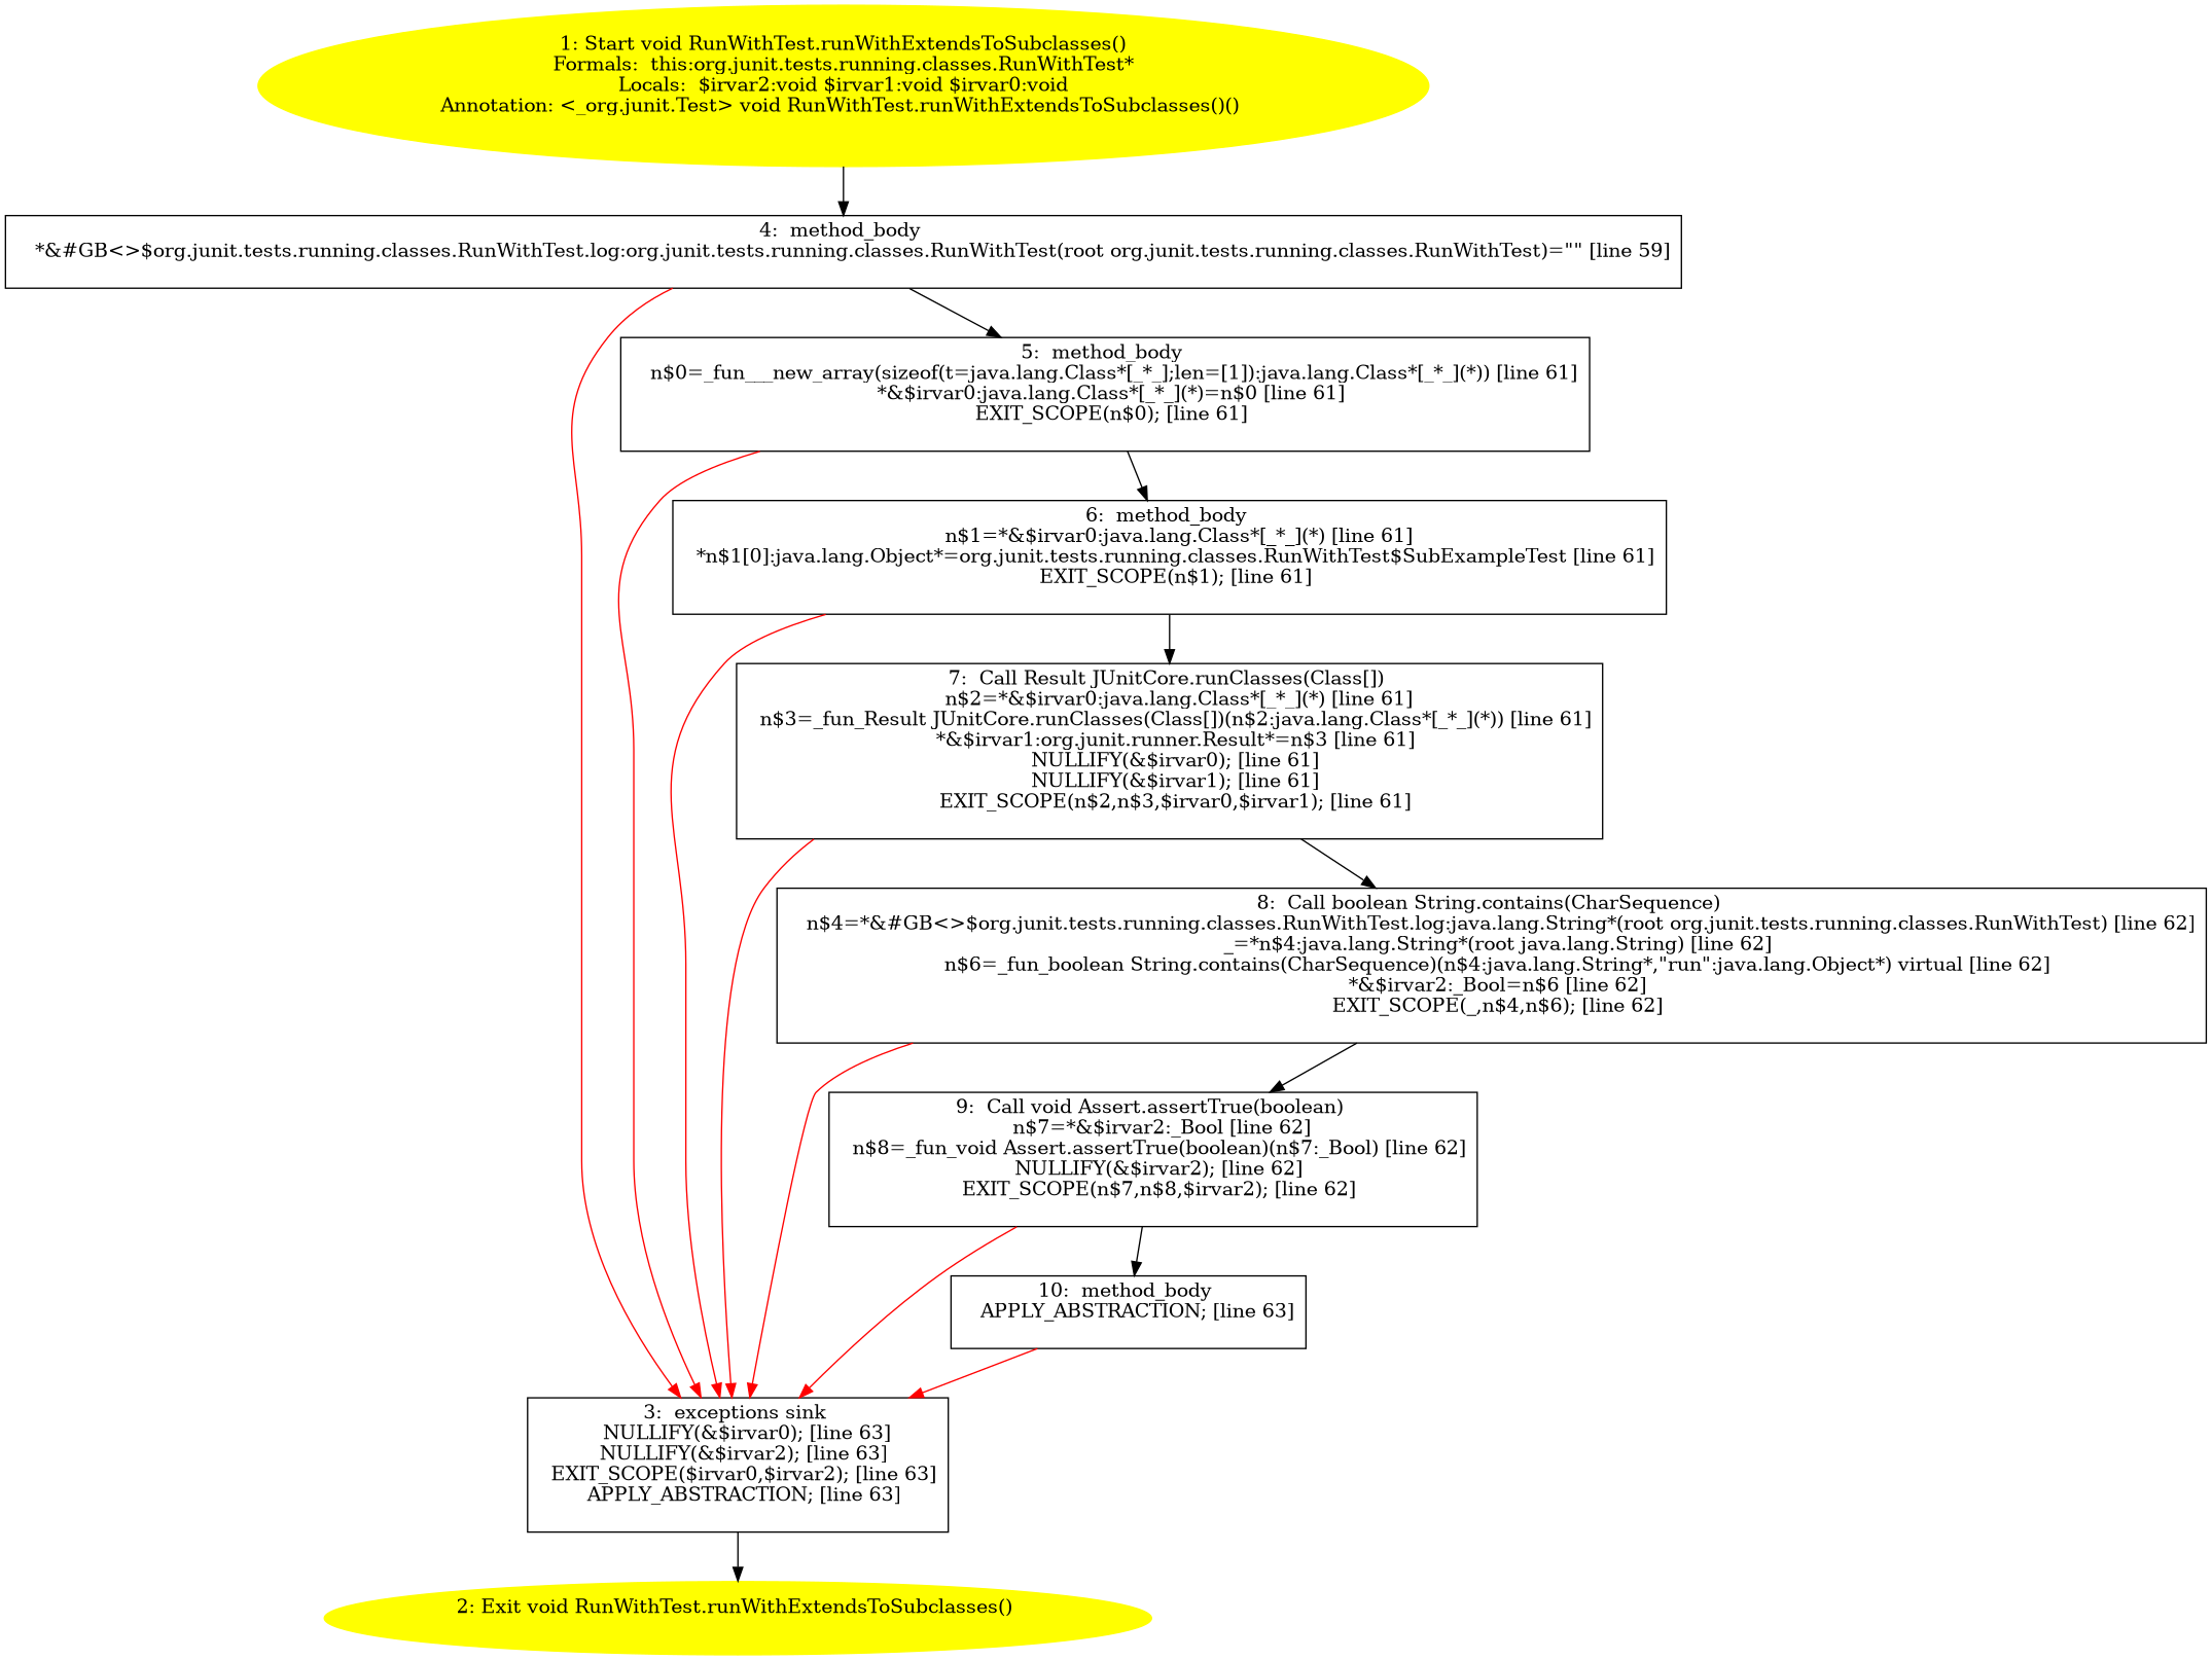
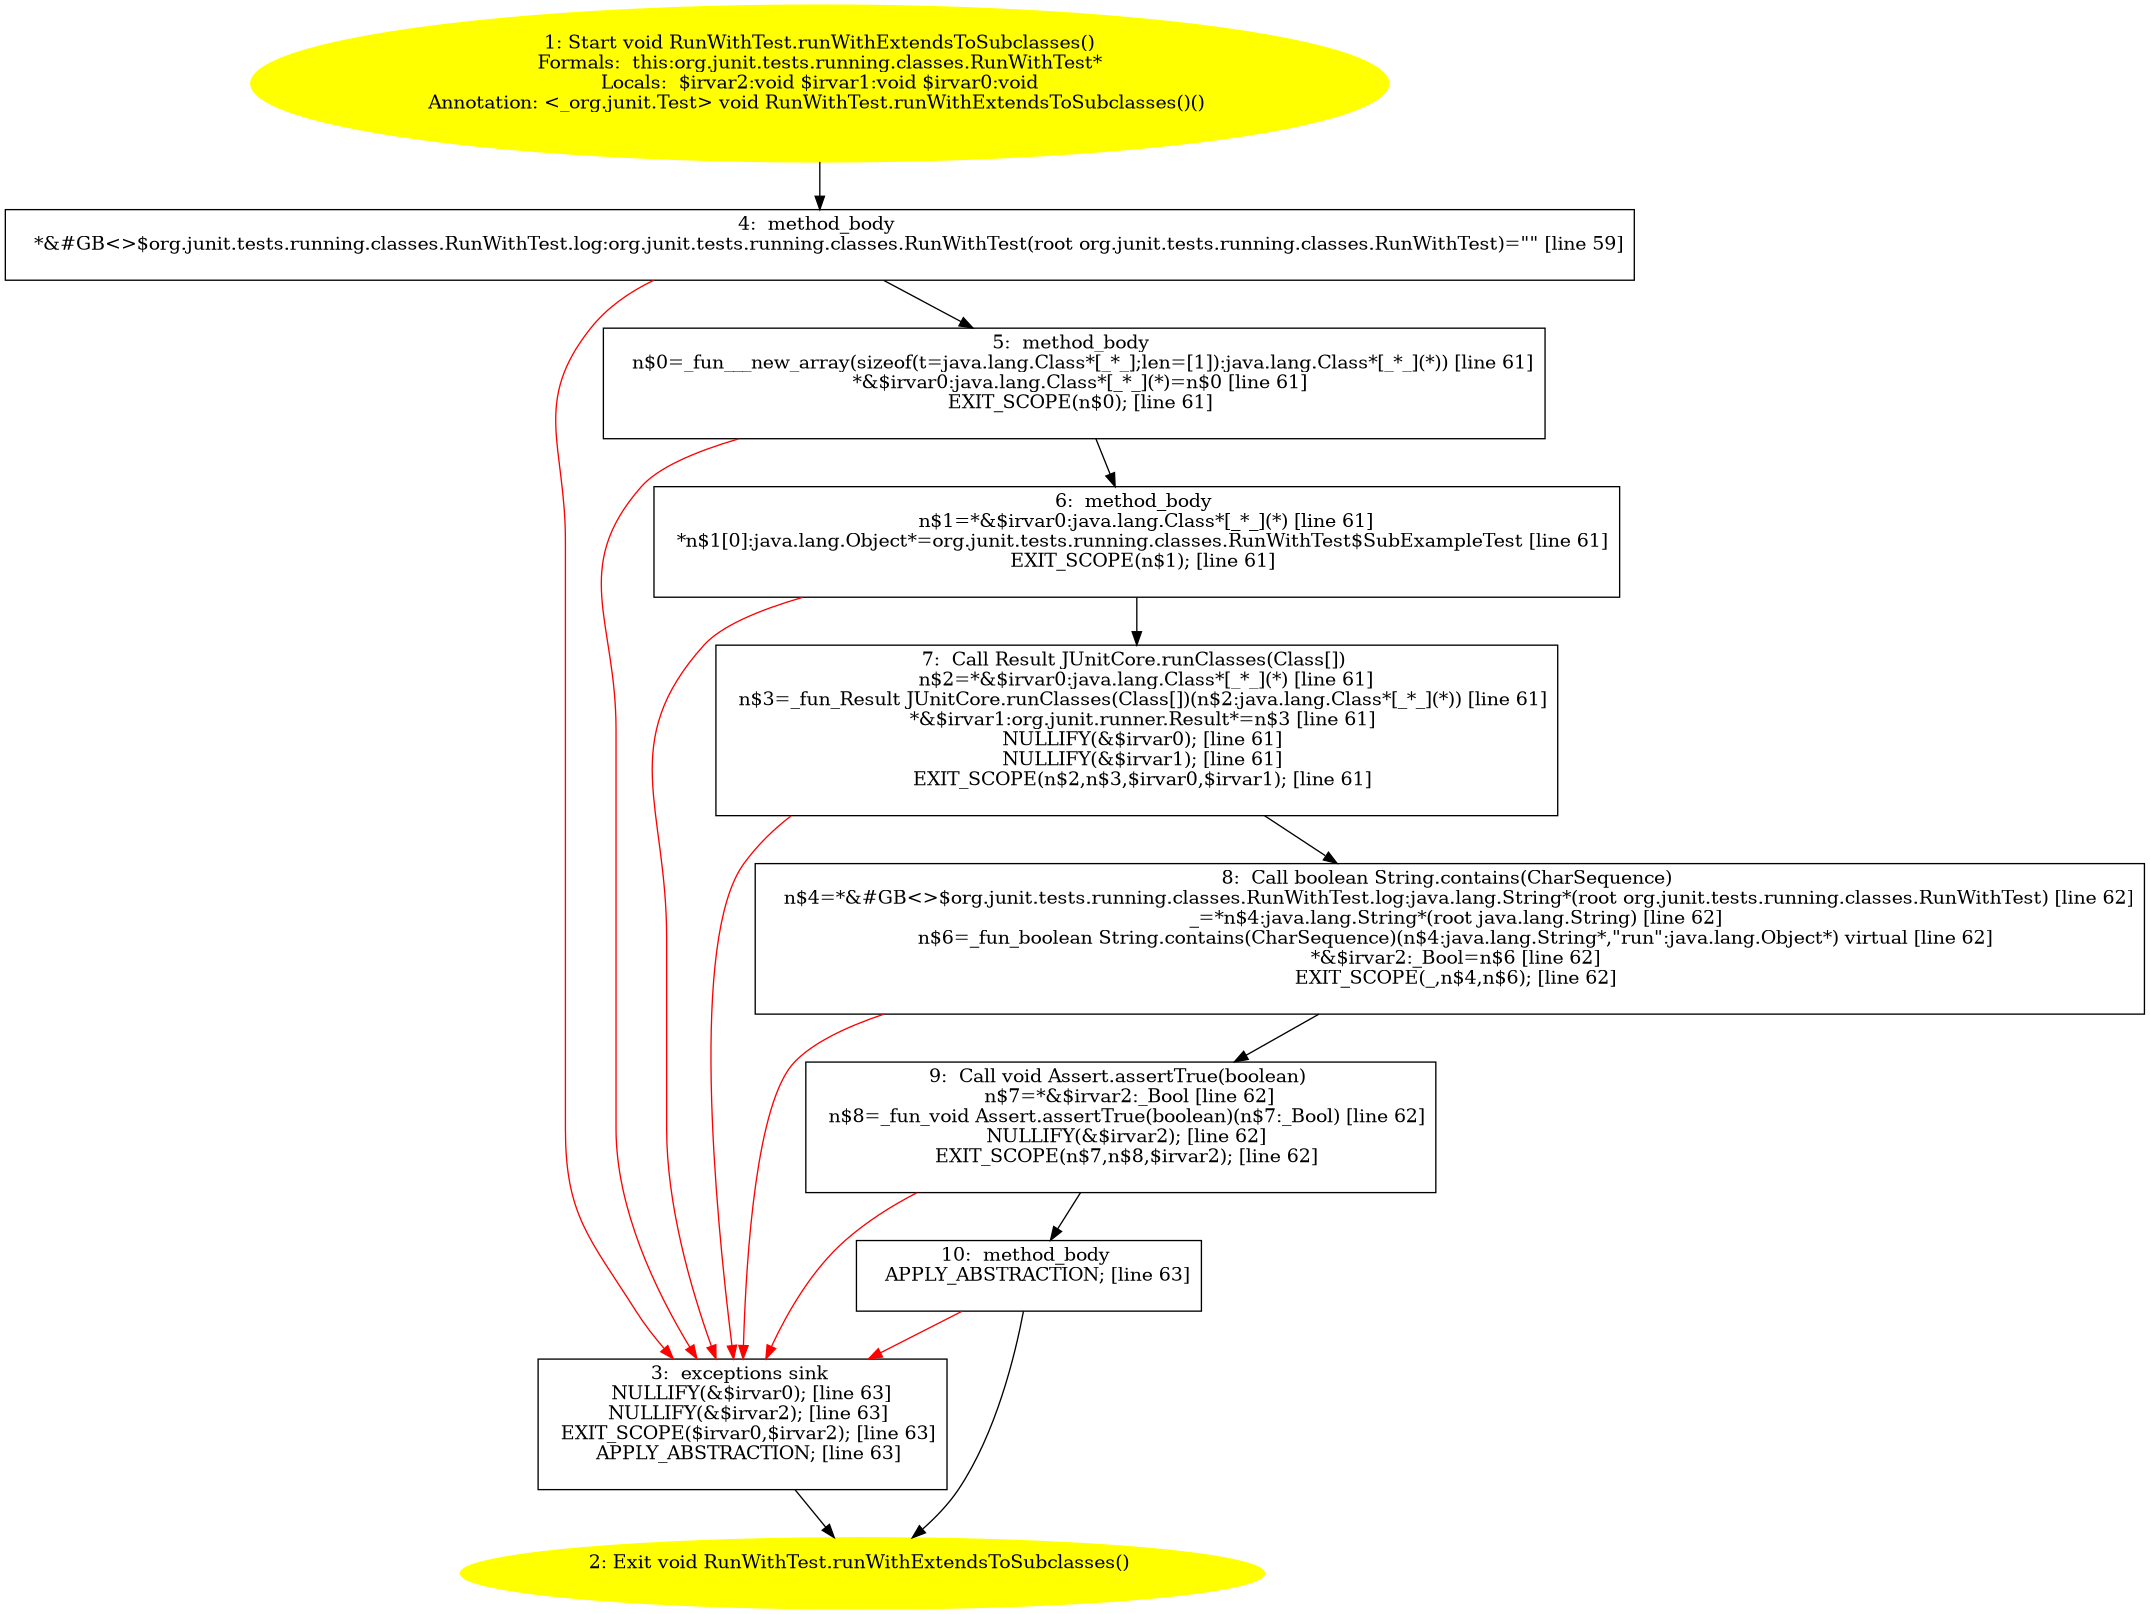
  digraph {
    node [shape=box]
    n1 [color=yellow label="1: Start void RunWithTest.runWithExtendsToSubclasses()\nFormals:  this:org.junit.tests.running.classes.RunWithTest*\nLocals:  $irvar2:void $irvar1:void $irvar0:void\nAnnotation: <_org.junit.Test> void RunWithTest.runWithExtendsToSubclasses()() \n  " style=filled shape=""]
    n2 [label="4:  method_body \n   *&#GB<>$org.junit.tests.running.classes.RunWithTest.log:org.junit.tests.running.classes.RunWithTest(root org.junit.tests.running.classes.RunWithTest)=\"\" [line 59]\n "]
    n3 [label="3:  exceptions sink \n   NULLIFY(&$irvar0); [line 63]\n  NULLIFY(&$irvar2); [line 63]\n  EXIT_SCOPE($irvar0,$irvar2); [line 63]\n  APPLY_ABSTRACTION; [line 63]\n "]
    n4 [label="5:  method_body \n   n$0=_fun___new_array(sizeof(t=java.lang.Class*[_*_];len=[1]):java.lang.Class*[_*_](*)) [line 61]\n  *&$irvar0:java.lang.Class*[_*_](*)=n$0 [line 61]\n  EXIT_SCOPE(n$0); [line 61]\n "]
    n5 [color=yellow label="2: Exit void RunWithTest.runWithExtendsToSubclasses() \n  " style=filled shape=""]
    n6 [label="6:  method_body \n   n$1=*&$irvar0:java.lang.Class*[_*_](*) [line 61]\n  *n$1[0]:java.lang.Object*=org.junit.tests.running.classes.RunWithTest$SubExampleTest [line 61]\n  EXIT_SCOPE(n$1); [line 61]\n "]
    n7 [label="7:  Call Result JUnitCore.runClasses(Class[]) \n   n$2=*&$irvar0:java.lang.Class*[_*_](*) [line 61]\n  n$3=_fun_Result JUnitCore.runClasses(Class[])(n$2:java.lang.Class*[_*_](*)) [line 61]\n  *&$irvar1:org.junit.runner.Result*=n$3 [line 61]\n  NULLIFY(&$irvar0); [line 61]\n  NULLIFY(&$irvar1); [line 61]\n  EXIT_SCOPE(n$2,n$3,$irvar0,$irvar1); [line 61]\n "]
    n8 [label="8:  Call boolean String.contains(CharSequence) \n   n$4=*&#GB<>$org.junit.tests.running.classes.RunWithTest.log:java.lang.String*(root org.junit.tests.running.classes.RunWithTest) [line 62]\n  _=*n$4:java.lang.String*(root java.lang.String) [line 62]\n  n$6=_fun_boolean String.contains(CharSequence)(n$4:java.lang.String*,\"run\":java.lang.Object*) virtual [line 62]\n  *&$irvar2:_Bool=n$6 [line 62]\n  EXIT_SCOPE(_,n$4,n$6); [line 62]\n "]
    n9 [label="9:  Call void Assert.assertTrue(boolean) \n   n$7=*&$irvar2:_Bool [line 62]\n  n$8=_fun_void Assert.assertTrue(boolean)(n$7:_Bool) [line 62]\n  NULLIFY(&$irvar2); [line 62]\n  EXIT_SCOPE(n$7,n$8,$irvar2); [line 62]\n "]
    n10 [label="10:  method_body \n   APPLY_ABSTRACTION; [line 63]\n "]
    n1 -> n2
    n2 -> n3 [color=red]
    n2 -> n4
    n3 -> n5
    n4 -> n3 [color=red]
    n4 -> n6
    n6 -> n3 [color=red]
    n6 -> n7
    n7 -> n3 [color=red]
    n7 -> n8
    n8 -> n3 [color=red]
    n8 -> n9
    n9 -> n3 [color=red]
    n9 -> n10
    n10 -> n3 [color=red]
+   n10 -> n5
  }
